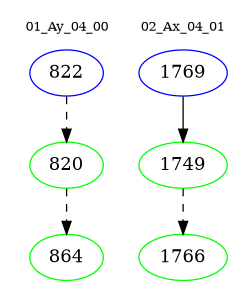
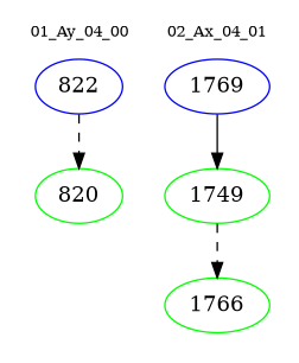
  digraph {
    node [color=green]
    edge [color=black style=dashed]
    n1 [color=blue label=822]
    n2 [label=820]
-   n3 [label=864]
    n4 [color=blue label=1769]
    n5 [label=1749]
    n6 [label=1766]
    subgraph cluster_1 {
      color=white
      fontsize=10
      label="01_Ay_04_00"
      n1
      n2
-     n3
    }
    subgraph cluster_2 {
      color=white
      fontsize=10
      label="02_Ax_04_01"
      n4
      n5
      n6
    }
    n1 -> n2
-   n2 -> n3
    n4 -> n5 [style=solid]
    n5 -> n6
  }
